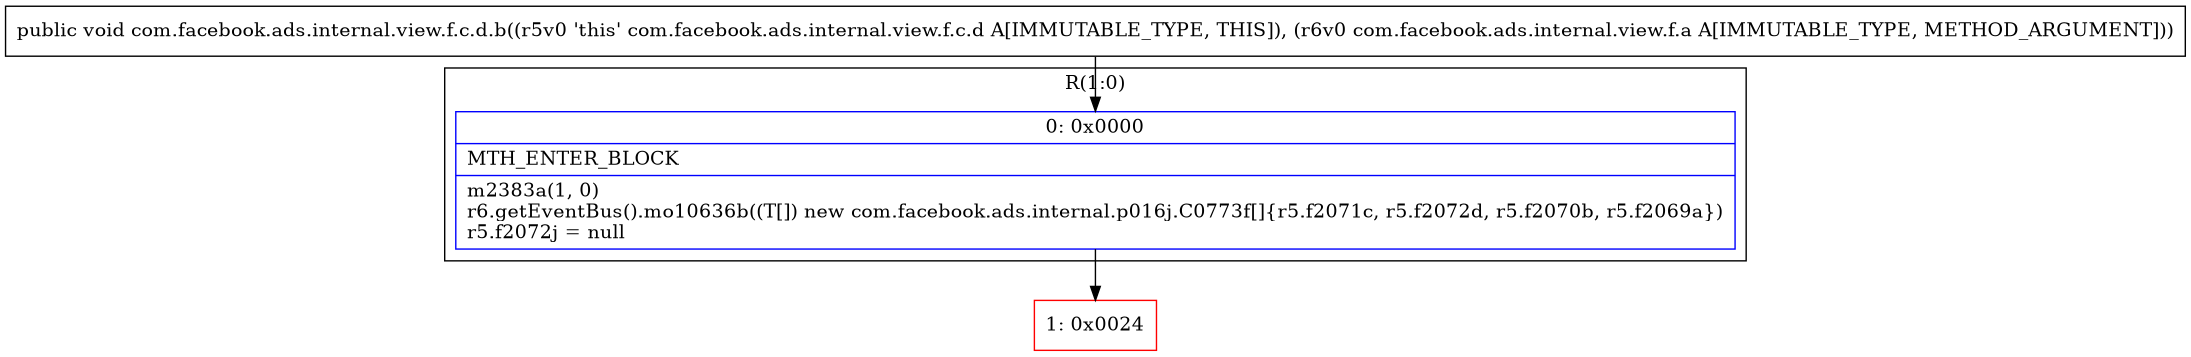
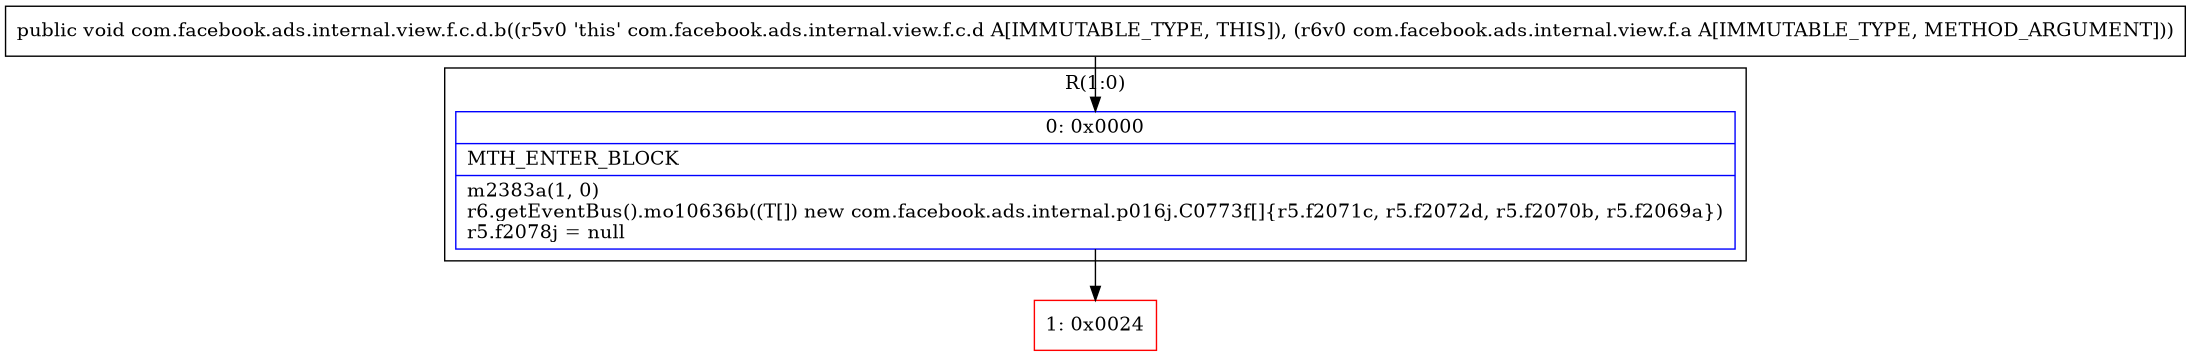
  digraph {
    node [shape=record]
-   n1 [color=blue label="{0\:\ 0x0000|MTH_ENTER_BLOCK\l|m2383a(1, 0)\lr6.getEventBus().mo10636b((T[]) new com.facebook.ads.internal.p016j.C0773f[]\{r5.f2071c, r5.f2072d, r5.f2070b, r5.f2069a\})\lr5.f2072j = null\l}"]
+   n1 [color=blue label="{0\:\ 0x0000|MTH_ENTER_BLOCK\l|m2383a(1, 0)\lr6.getEventBus().mo10636b((T[]) new com.facebook.ads.internal.p016j.C0773f[]\{r5.f2071c, r5.f2072d, r5.f2070b, r5.f2069a\})\lr5.f2078j = null\l}"]
    n2 [color=red label="{1\:\ 0x0024}"]
    n3 [label="{public void com.facebook.ads.internal.view.f.c.d.b((r5v0 'this' com.facebook.ads.internal.view.f.c.d A[IMMUTABLE_TYPE, THIS]), (r6v0 com.facebook.ads.internal.view.f.a A[IMMUTABLE_TYPE, METHOD_ARGUMENT])) }"]
    subgraph cluster_1 {
      label="R(1:0)"
      n1
    }
    n1 -> n2
    n3 -> n1
  }
